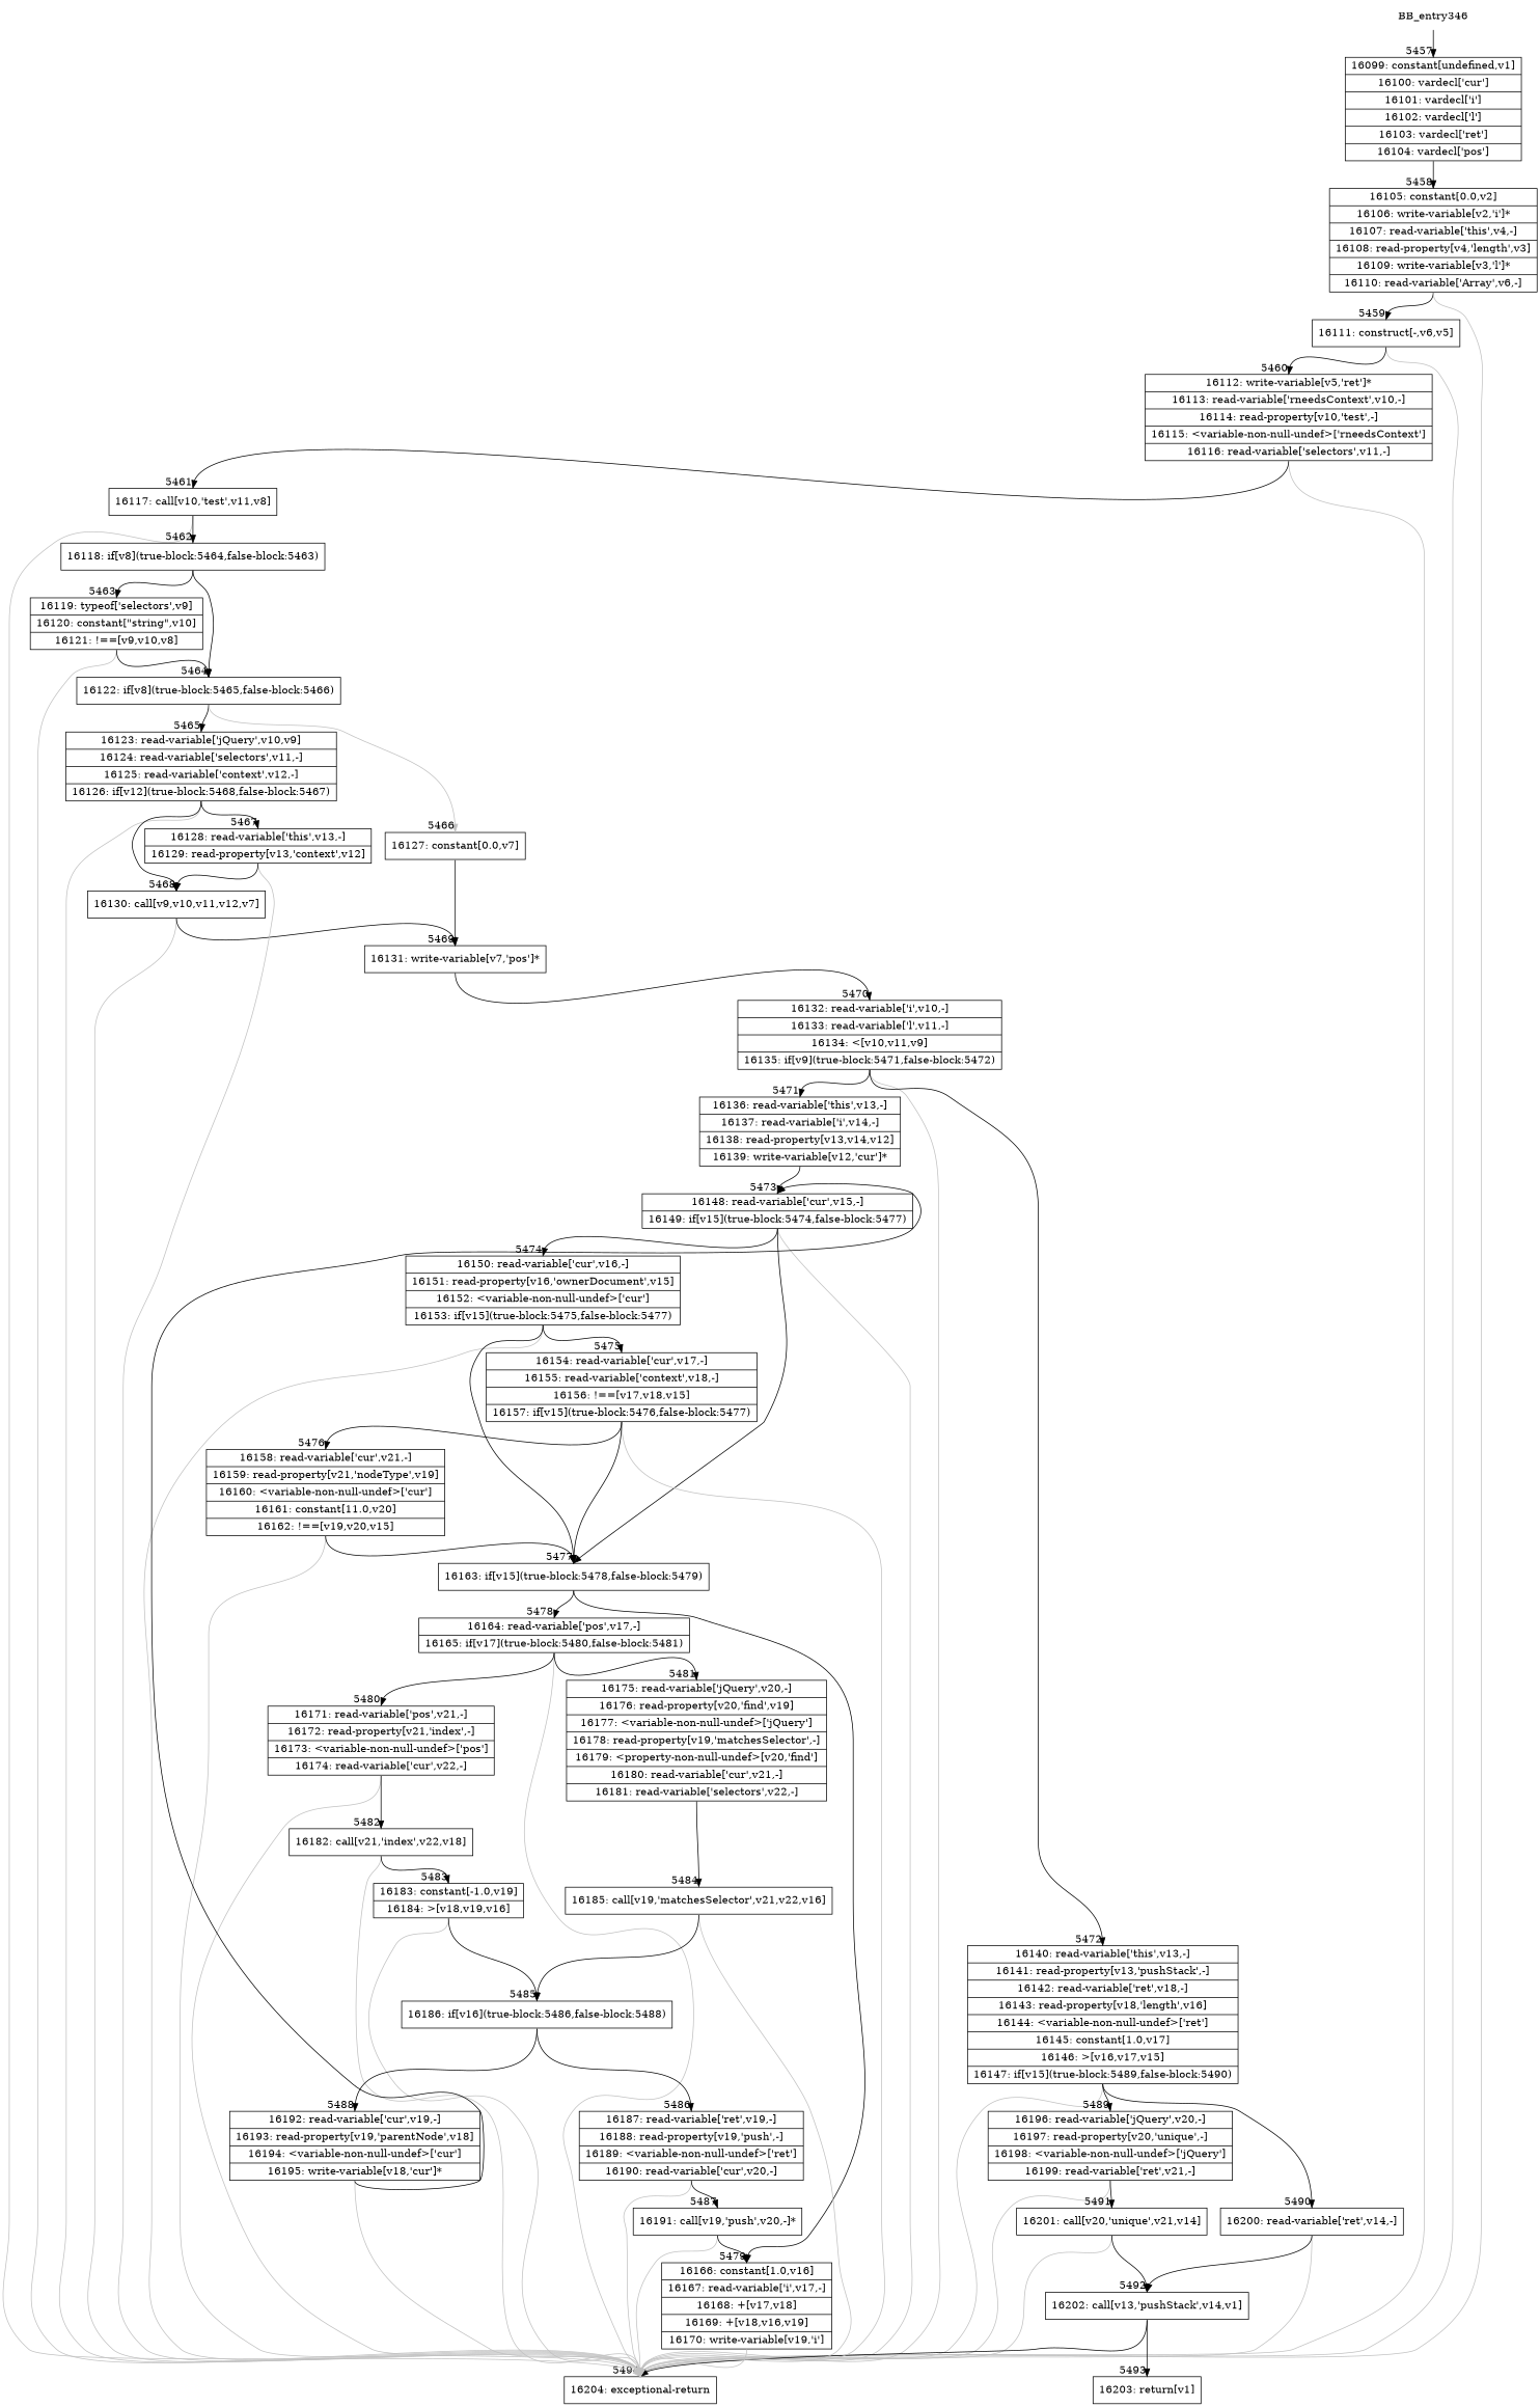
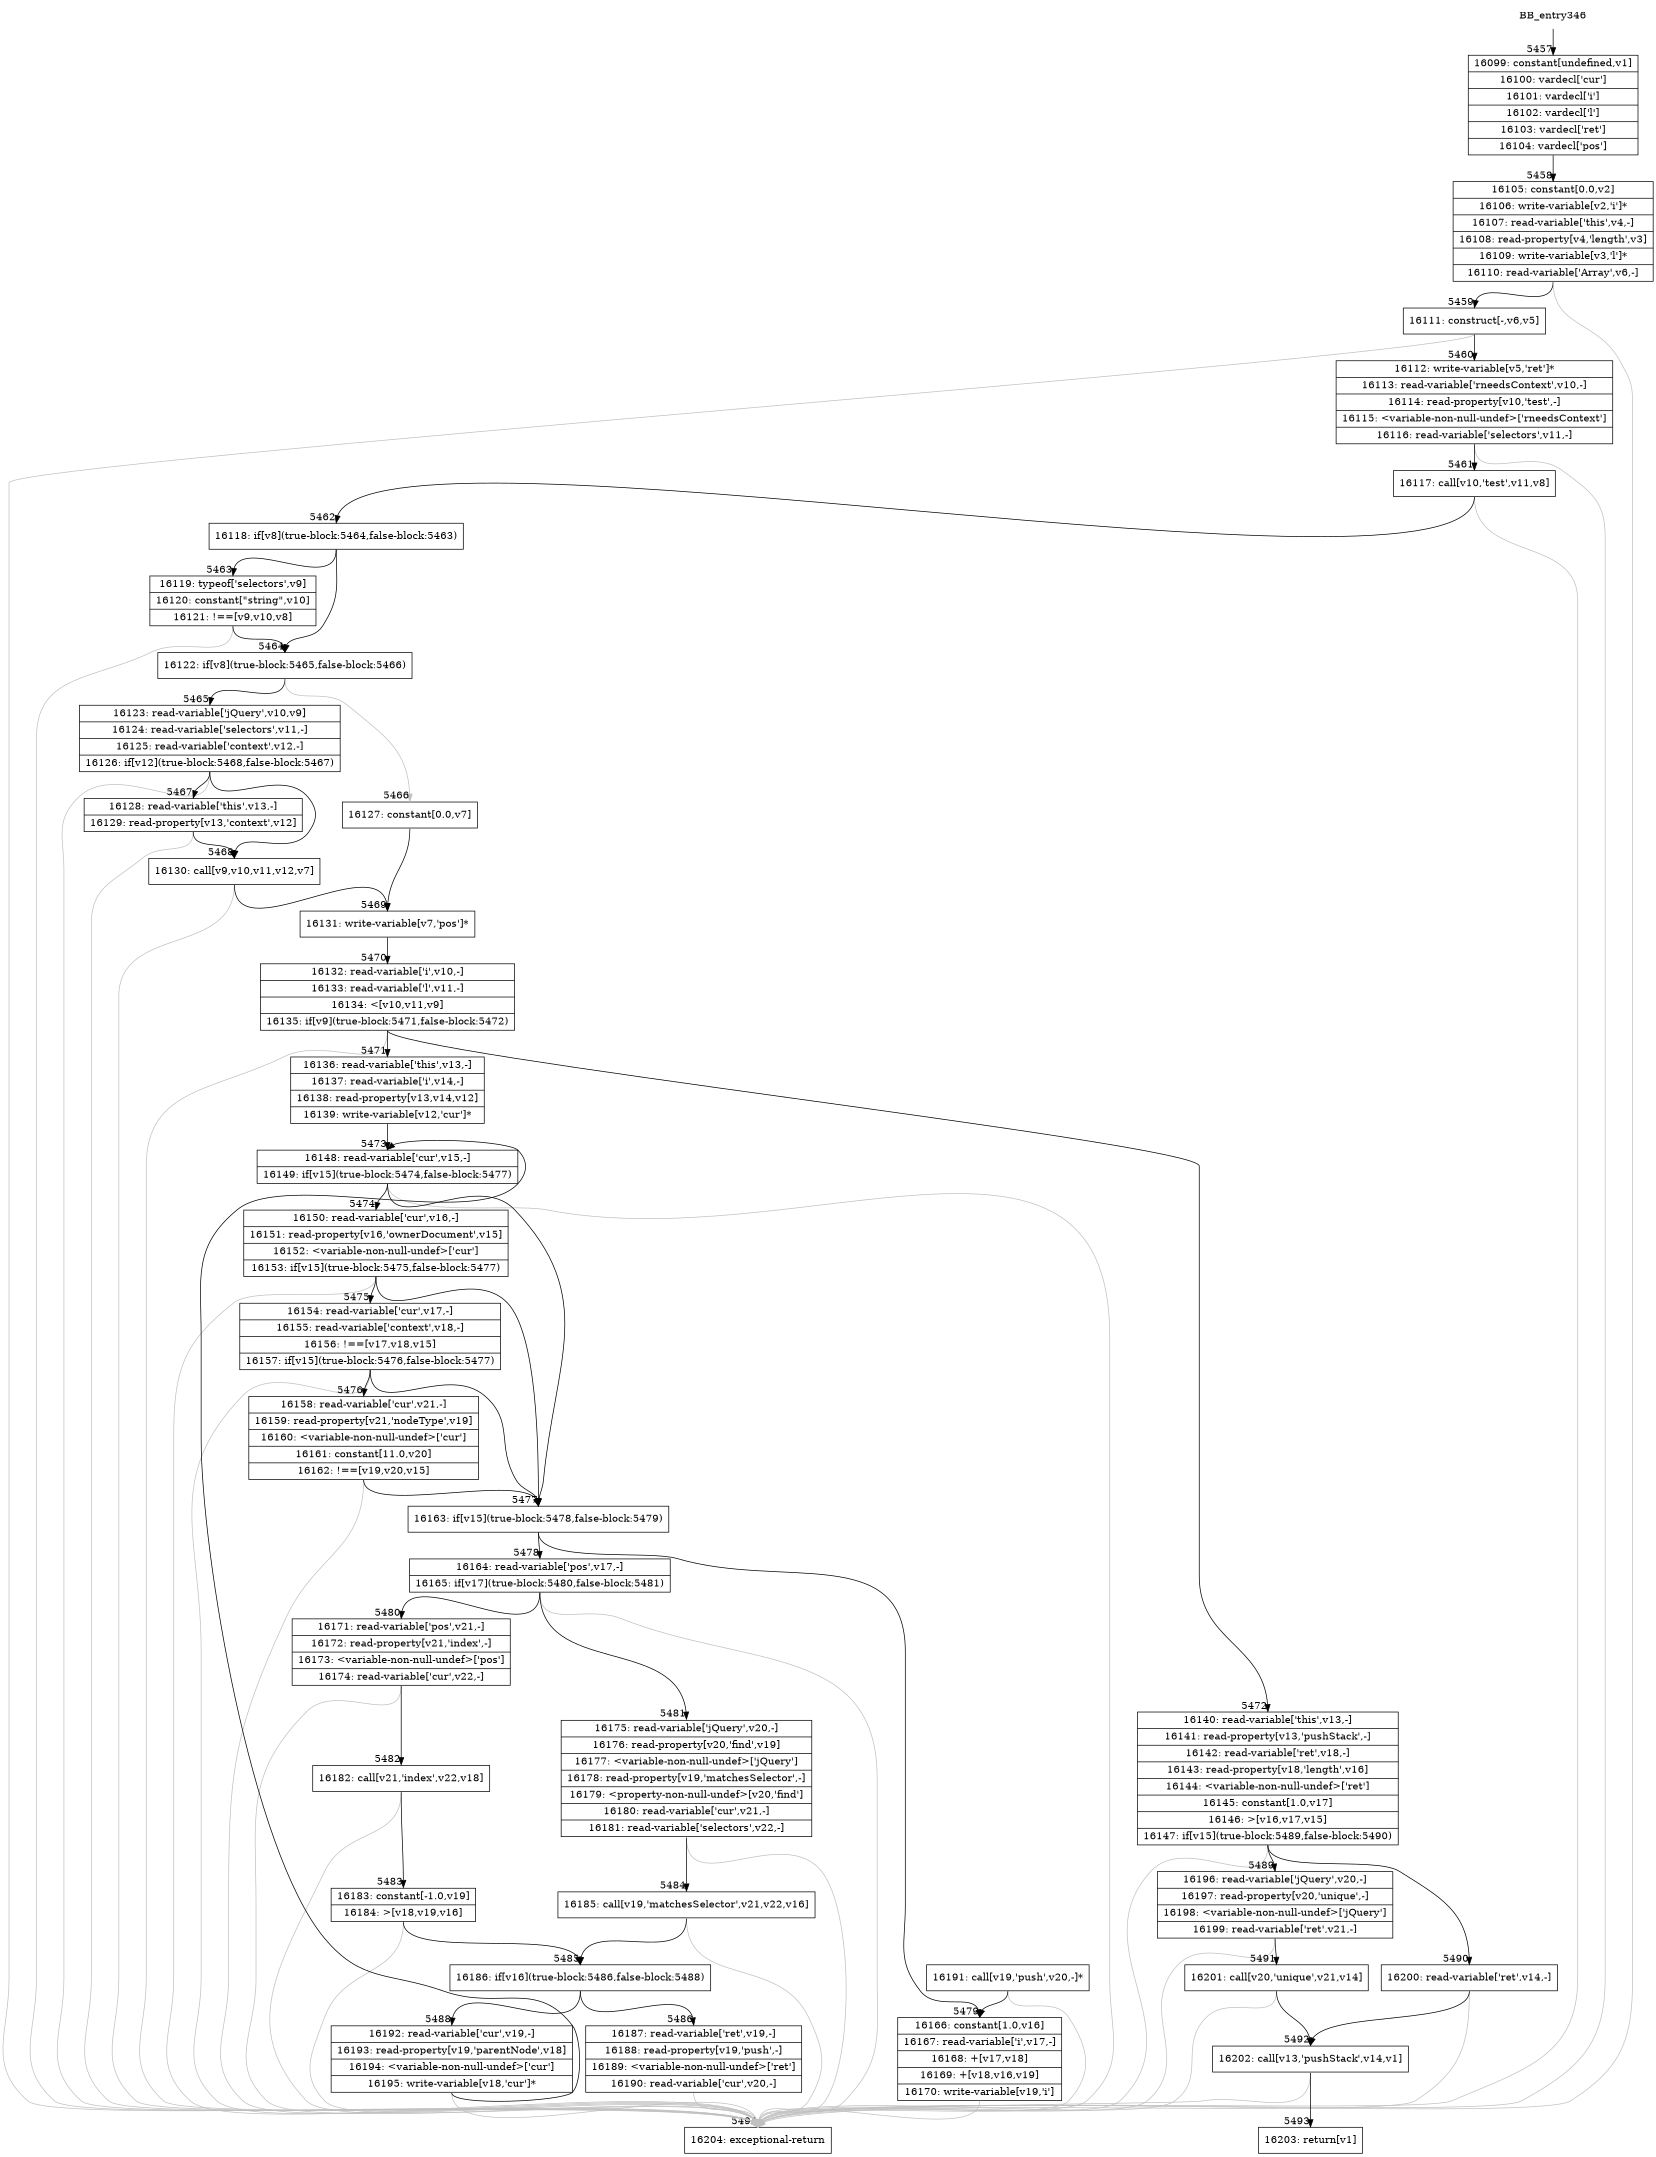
  digraph {
    rankdir=TD
    node [shape=record]
    edge [headport=n tailport=s]
    BB_entry346 [shape=none]
    n2 [label="{16099: constant[undefined,v1]|16100: vardecl['cur']|16101: vardecl['i']|16102: vardecl['l']|16103: vardecl['ret']|16104: vardecl['pos']}"]
    n3 [label="{16105: constant[0.0,v2]|16106: write-variable[v2,'i']*|16107: read-variable['this',v4,-]|16108: read-property[v4,'length',v3]|16109: write-variable[v3,'l']*|16110: read-variable['Array',v6,-]}"]
    n4 [label="{16111: construct[-,v6,v5]}"]
    n5 [label="{16204: exceptional-return}"]
    n6 [label="{16112: write-variable[v5,'ret']*|16113: read-variable['rneedsContext',v10,-]|16114: read-property[v10,'test',-]|16115: \<variable-non-null-undef\>['rneedsContext']|16116: read-variable['selectors',v11,-]}"]
    n7 [label="{16117: call[v10,'test',v11,v8]}"]
    n8 [label="{16118: if[v8](true-block:5464,false-block:5463)}"]
    n9 [label="{16122: if[v8](true-block:5465,false-block:5466)}"]
    n10 [label="{16119: typeof['selectors',v9]|16120: constant[\"string\",v10]|16121: !==[v9,v10,v8]}"]
    n11 [label="{16123: read-variable['jQuery',v10,v9]|16124: read-variable['selectors',v11,-]|16125: read-variable['context',v12,-]|16126: if[v12](true-block:5468,false-block:5467)}"]
    n12 [label="{16127: constant[0.0,v7]}"]
    n13 [label="{16130: call[v9,v10,v11,v12,v7]}"]
    n14 [label="{16128: read-variable['this',v13,-]|16129: read-property[v13,'context',v12]}"]
    n15 [label="{16131: write-variable[v7,'pos']*}"]
    n16 [label="{16132: read-variable['i',v10,-]|16133: read-variable['l',v11,-]|16134: \<[v10,v11,v9]|16135: if[v9](true-block:5471,false-block:5472)}"]
    n17 [label="{16136: read-variable['this',v13,-]|16137: read-variable['i',v14,-]|16138: read-property[v13,v14,v12]|16139: write-variable[v12,'cur']*}"]
    n18 [label="{16140: read-variable['this',v13,-]|16141: read-property[v13,'pushStack',-]|16142: read-variable['ret',v18,-]|16143: read-property[v18,'length',v16]|16144: \<variable-non-null-undef\>['ret']|16145: constant[1.0,v17]|16146: \>[v16,v17,v15]|16147: if[v15](true-block:5489,false-block:5490)}"]
    n19 [label="{16148: read-variable['cur',v15,-]|16149: if[v15](true-block:5474,false-block:5477)}"]
    n20 [label="{16196: read-variable['jQuery',v20,-]|16197: read-property[v20,'unique',-]|16198: \<variable-non-null-undef\>['jQuery']|16199: read-variable['ret',v21,-]}"]
    n21 [label="{16200: read-variable['ret',v14,-]}"]
    n22 [label="{16163: if[v15](true-block:5478,false-block:5479)}"]
    n23 [label="{16150: read-variable['cur',v16,-]|16151: read-property[v16,'ownerDocument',v15]|16152: \<variable-non-null-undef\>['cur']|16153: if[v15](true-block:5475,false-block:5477)}"]
    n24 [label="{16201: call[v20,'unique',v21,v14]}"]
    n25 [label="{16202: call[v13,'pushStack',v14,v1]}"]
    n26 [label="{16164: read-variable['pos',v17,-]|16165: if[v17](true-block:5480,false-block:5481)}"]
    n27 [label="{16166: constant[1.0,v16]|16167: read-variable['i',v17,-]|16168: +[v17,v18]|16169: +[v18,v16,v19]|16170: write-variable[v19,'i']}"]
    n28 [label="{16154: read-variable['cur',v17,-]|16155: read-variable['context',v18,-]|16156: !==[v17,v18,v15]|16157: if[v15](true-block:5476,false-block:5477)}"]
    n29 [label="{16203: return[v1]}"]
    n30 [label="{16171: read-variable['pos',v21,-]|16172: read-property[v21,'index',-]|16173: \<variable-non-null-undef\>['pos']|16174: read-variable['cur',v22,-]}"]
    n31 [label="{16175: read-variable['jQuery',v20,-]|16176: read-property[v20,'find',v19]|16177: \<variable-non-null-undef\>['jQuery']|16178: read-property[v19,'matchesSelector',-]|16179: \<property-non-null-undef\>[v20,'find']|16180: read-variable['cur',v21,-]|16181: read-variable['selectors',v22,-]}"]
    n32 [label="{16158: read-variable['cur',v21,-]|16159: read-property[v21,'nodeType',v19]|16160: \<variable-non-null-undef\>['cur']|16161: constant[11.0,v20]|16162: !==[v19,v20,v15]}"]
    n33 [label="{16182: call[v21,'index',v22,v18]}"]
    n34 [label="{16185: call[v19,'matchesSelector',v21,v22,v16]}"]
    n35 [label="{16183: constant[-1.0,v19]|16184: \>[v18,v19,v16]}"]
    n36 [label="{16186: if[v16](true-block:5486,false-block:5488)}"]
    n37 [label="{16187: read-variable['ret',v19,-]|16188: read-property[v19,'push',-]|16189: \<variable-non-null-undef\>['ret']|16190: read-variable['cur',v20,-]}"]
    n38 [label="{16192: read-variable['cur',v19,-]|16193: read-property[v19,'parentNode',v18]|16194: \<variable-non-null-undef\>['cur']|16195: write-variable[v18,'cur']*}"]
    n39 [label="{16191: call[v19,'push',v20,-]*}"]
    BB_entry346 -> n2 [headlabel="    5457"]
    n2 -> n3 [headlabel="      5458"]
    n3 -> n4 [headlabel="      5459"]
    n3 -> n5 [color=gray headlabel="      5494"]
    n4 -> n5 [color=gray]
    n4 -> n6 [headlabel="      5460"]
    n6 -> n5 [color=gray]
    n6 -> n7 [headlabel="      5461"]
    n7 -> n5 [color=gray]
    n7 -> n8 [headlabel="      5462"]
    n8 -> n9 [headlabel="      5464"]
    n8 -> n10 [headlabel="      5463"]
    n9 -> n11 [headlabel="      5465"]
    n9 -> n12 [color=gray headlabel="      5466"]
    n10 -> n5 [color=gray]
    n10 -> n9
    n11 -> n5 [color=gray]
    n11 -> n13 [headlabel="      5468"]
    n11 -> n14 [headlabel="      5467"]
    n12 -> n15 [headlabel="      5469"]
    n13 -> n5 [color=gray]
    n13 -> n15
    n14 -> n5 [color=gray]
    n14 -> n13
    n15 -> n16 [headlabel="      5470"]
    n16 -> n5 [color=gray]
    n16 -> n17 [headlabel="      5471"]
    n16 -> n18 [headlabel="      5472"]
    n17 -> n19 [headlabel="      5473"]
    n18 -> n5 [color=gray]
    n18 -> n20 [headlabel="      5489"]
    n18 -> n21 [headlabel="      5490"]
    n19 -> n5 [color=gray]
    n19 -> n22 [headlabel="      5477"]
    n19 -> n23 [headlabel="      5474"]
    n20 -> n5 [color=gray]
    n20 -> n24 [headlabel="      5491"]
    n21 -> n5 [color=gray]
    n21 -> n25 [headlabel="      5492"]
    n22 -> n26 [headlabel="      5478"]
    n22 -> n27 [headlabel="      5479"]
    n23 -> n5 [color=gray]
    n23 -> n22
    n23 -> n28 [headlabel="      5475"]
    n24 -> n5 [color=gray]
    n24 -> n25
-   n25 -> n5 [color=black]
+   n25 -> n5 [color=gray]
    n25 -> n29 [headlabel="      5493"]
    n26 -> n5 [color=gray]
    n26 -> n30 [headlabel="      5480"]
    n26 -> n31 [headlabel="      5481"]
    n27 -> n5 [color=gray]
    n28 -> n5 [color=gray]
    n28 -> n22
    n28 -> n32 [headlabel="      5476"]
    n30 -> n5 [color=gray]
    n30 -> n33 [headlabel="      5482"]
+   n31 -> n5 [color=gray]
    n31 -> n34 [headlabel="      5484"]
    n32 -> n5 [color=gray]
    n32 -> n22
    n33 -> n5 [color=gray]
    n33 -> n35 [headlabel="      5483"]
    n34 -> n5 [color=gray]
    n34 -> n36
    n35 -> n5 [color=gray]
    n35 -> n36 [headlabel="      5485"]
    n36 -> n37 [headlabel="      5486"]
    n36 -> n38 [headlabel="      5488"]
    n37 -> n5 [color=gray]
-   n37 -> n39 [headlabel="      5487"]
    n38 -> n5 [color=gray]
    n38 -> n19
    n39 -> n5 [color=gray]
    n39 -> n27
  }
